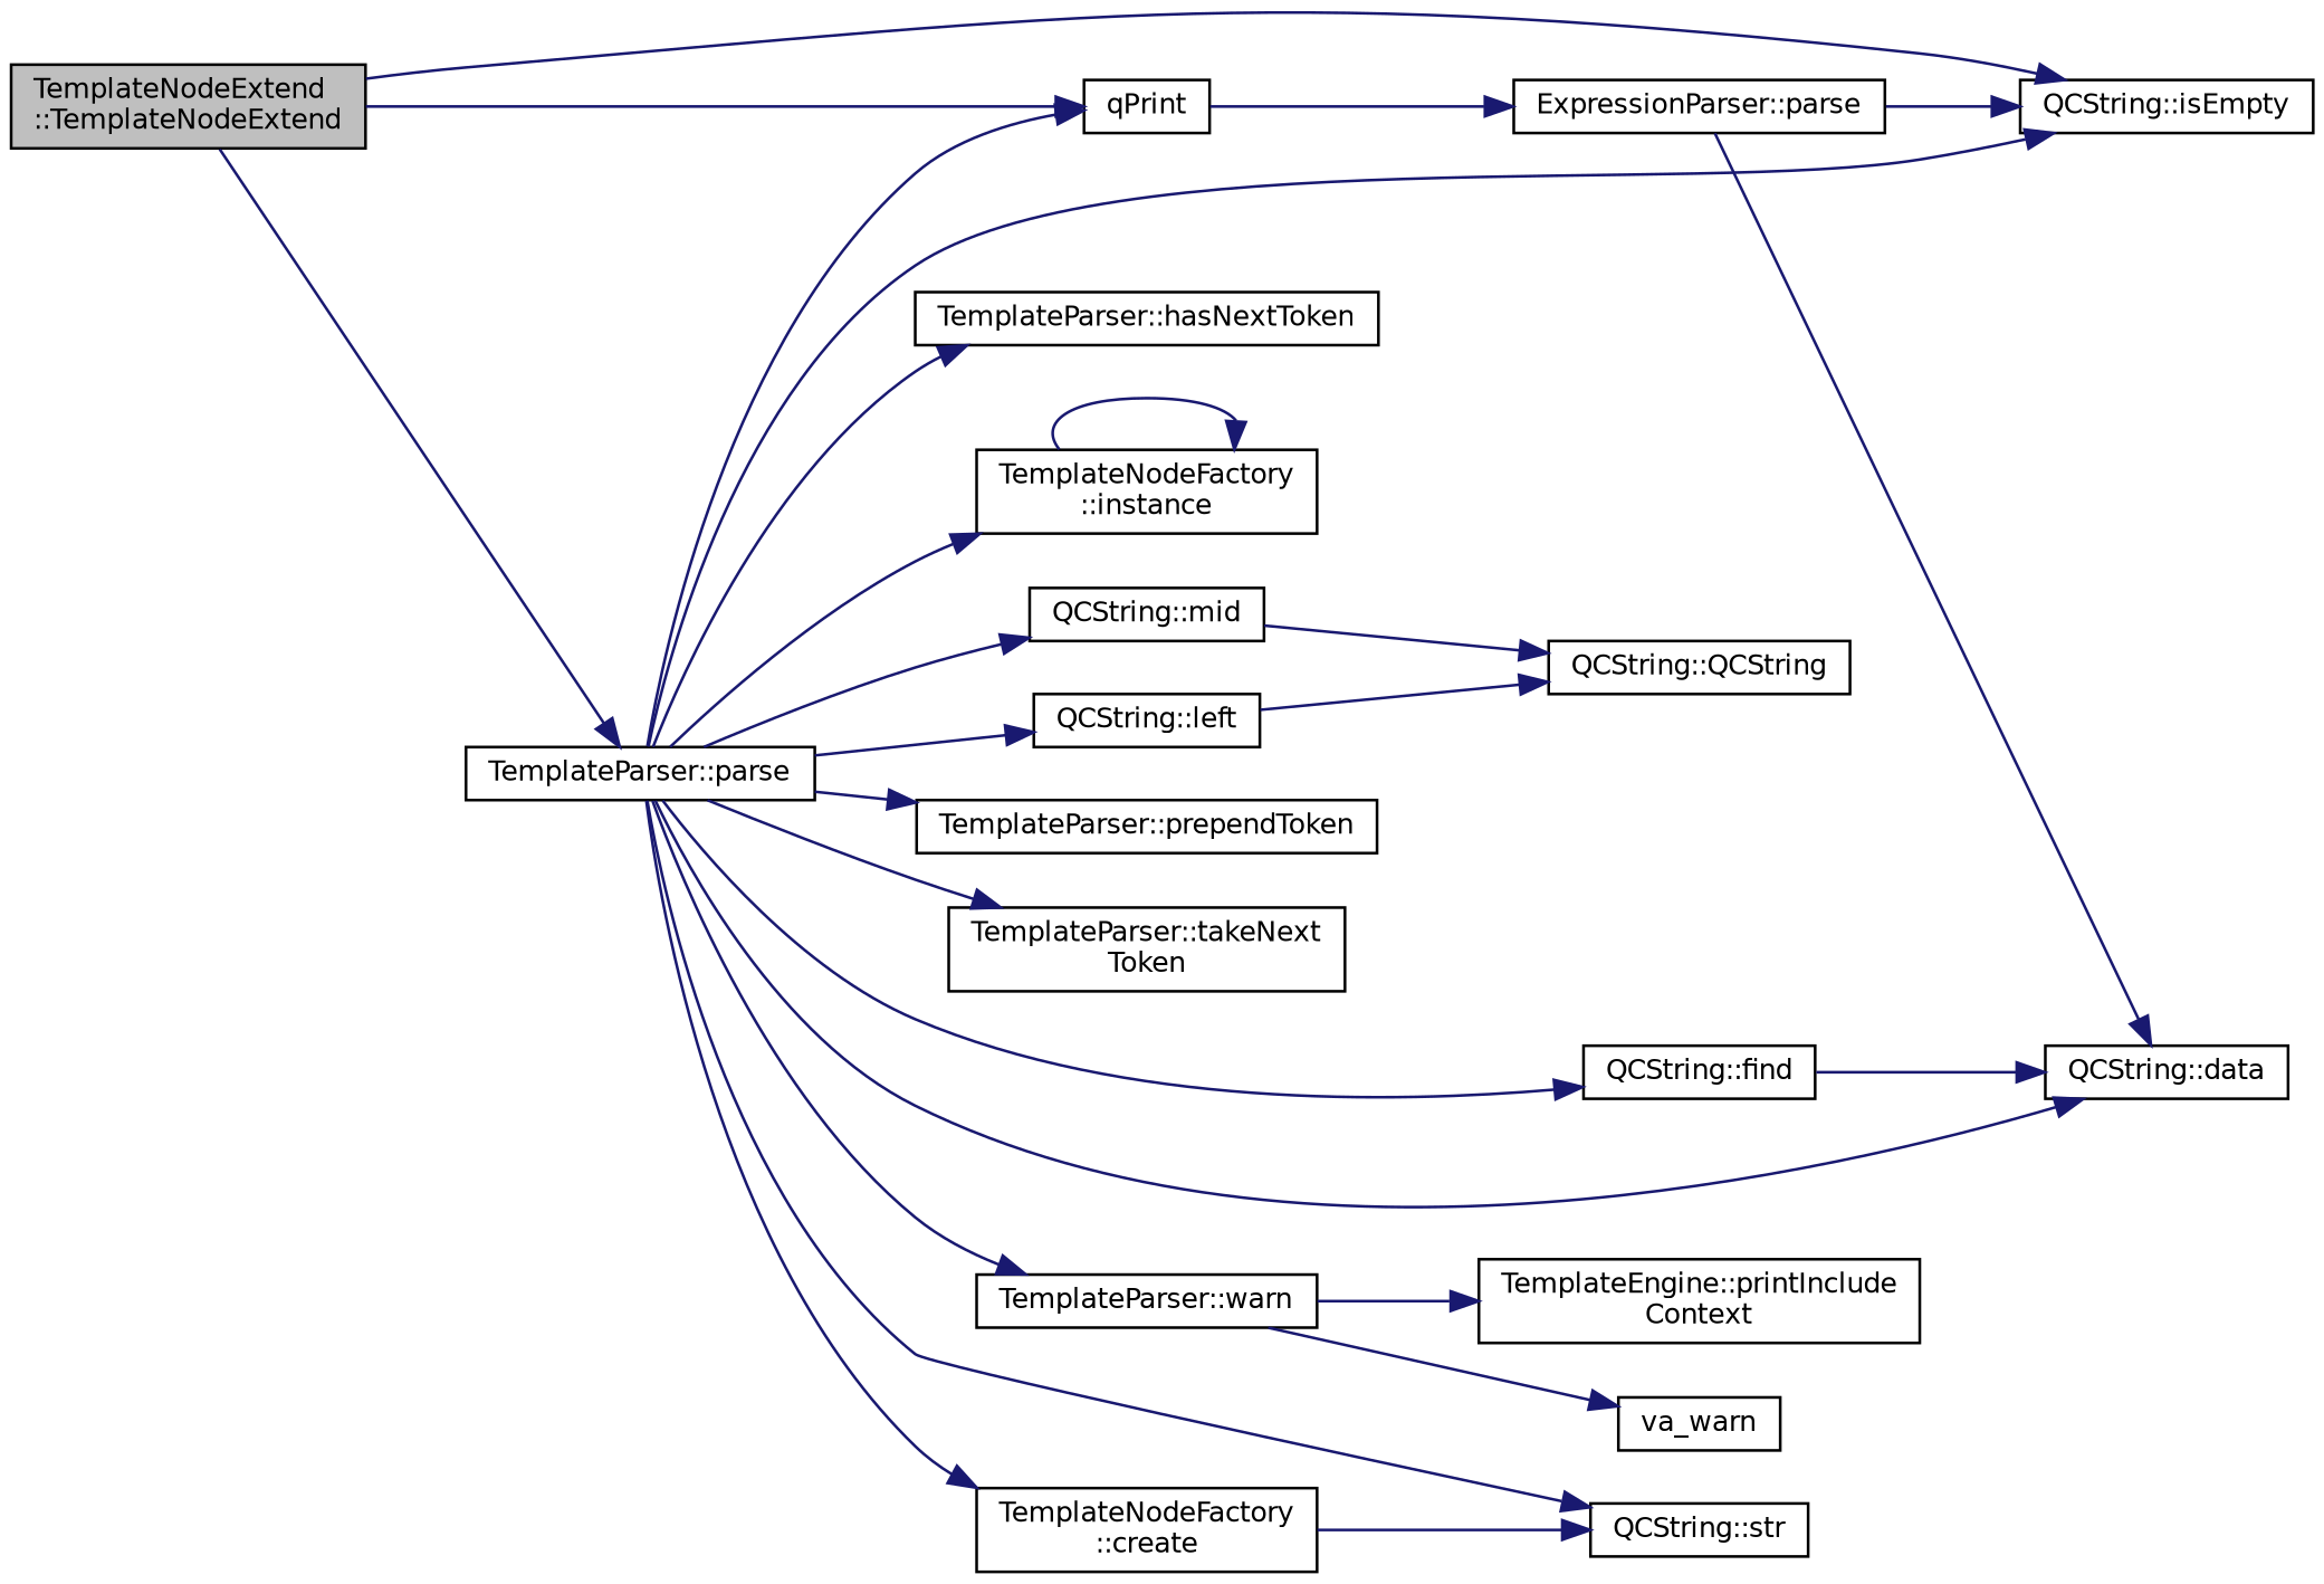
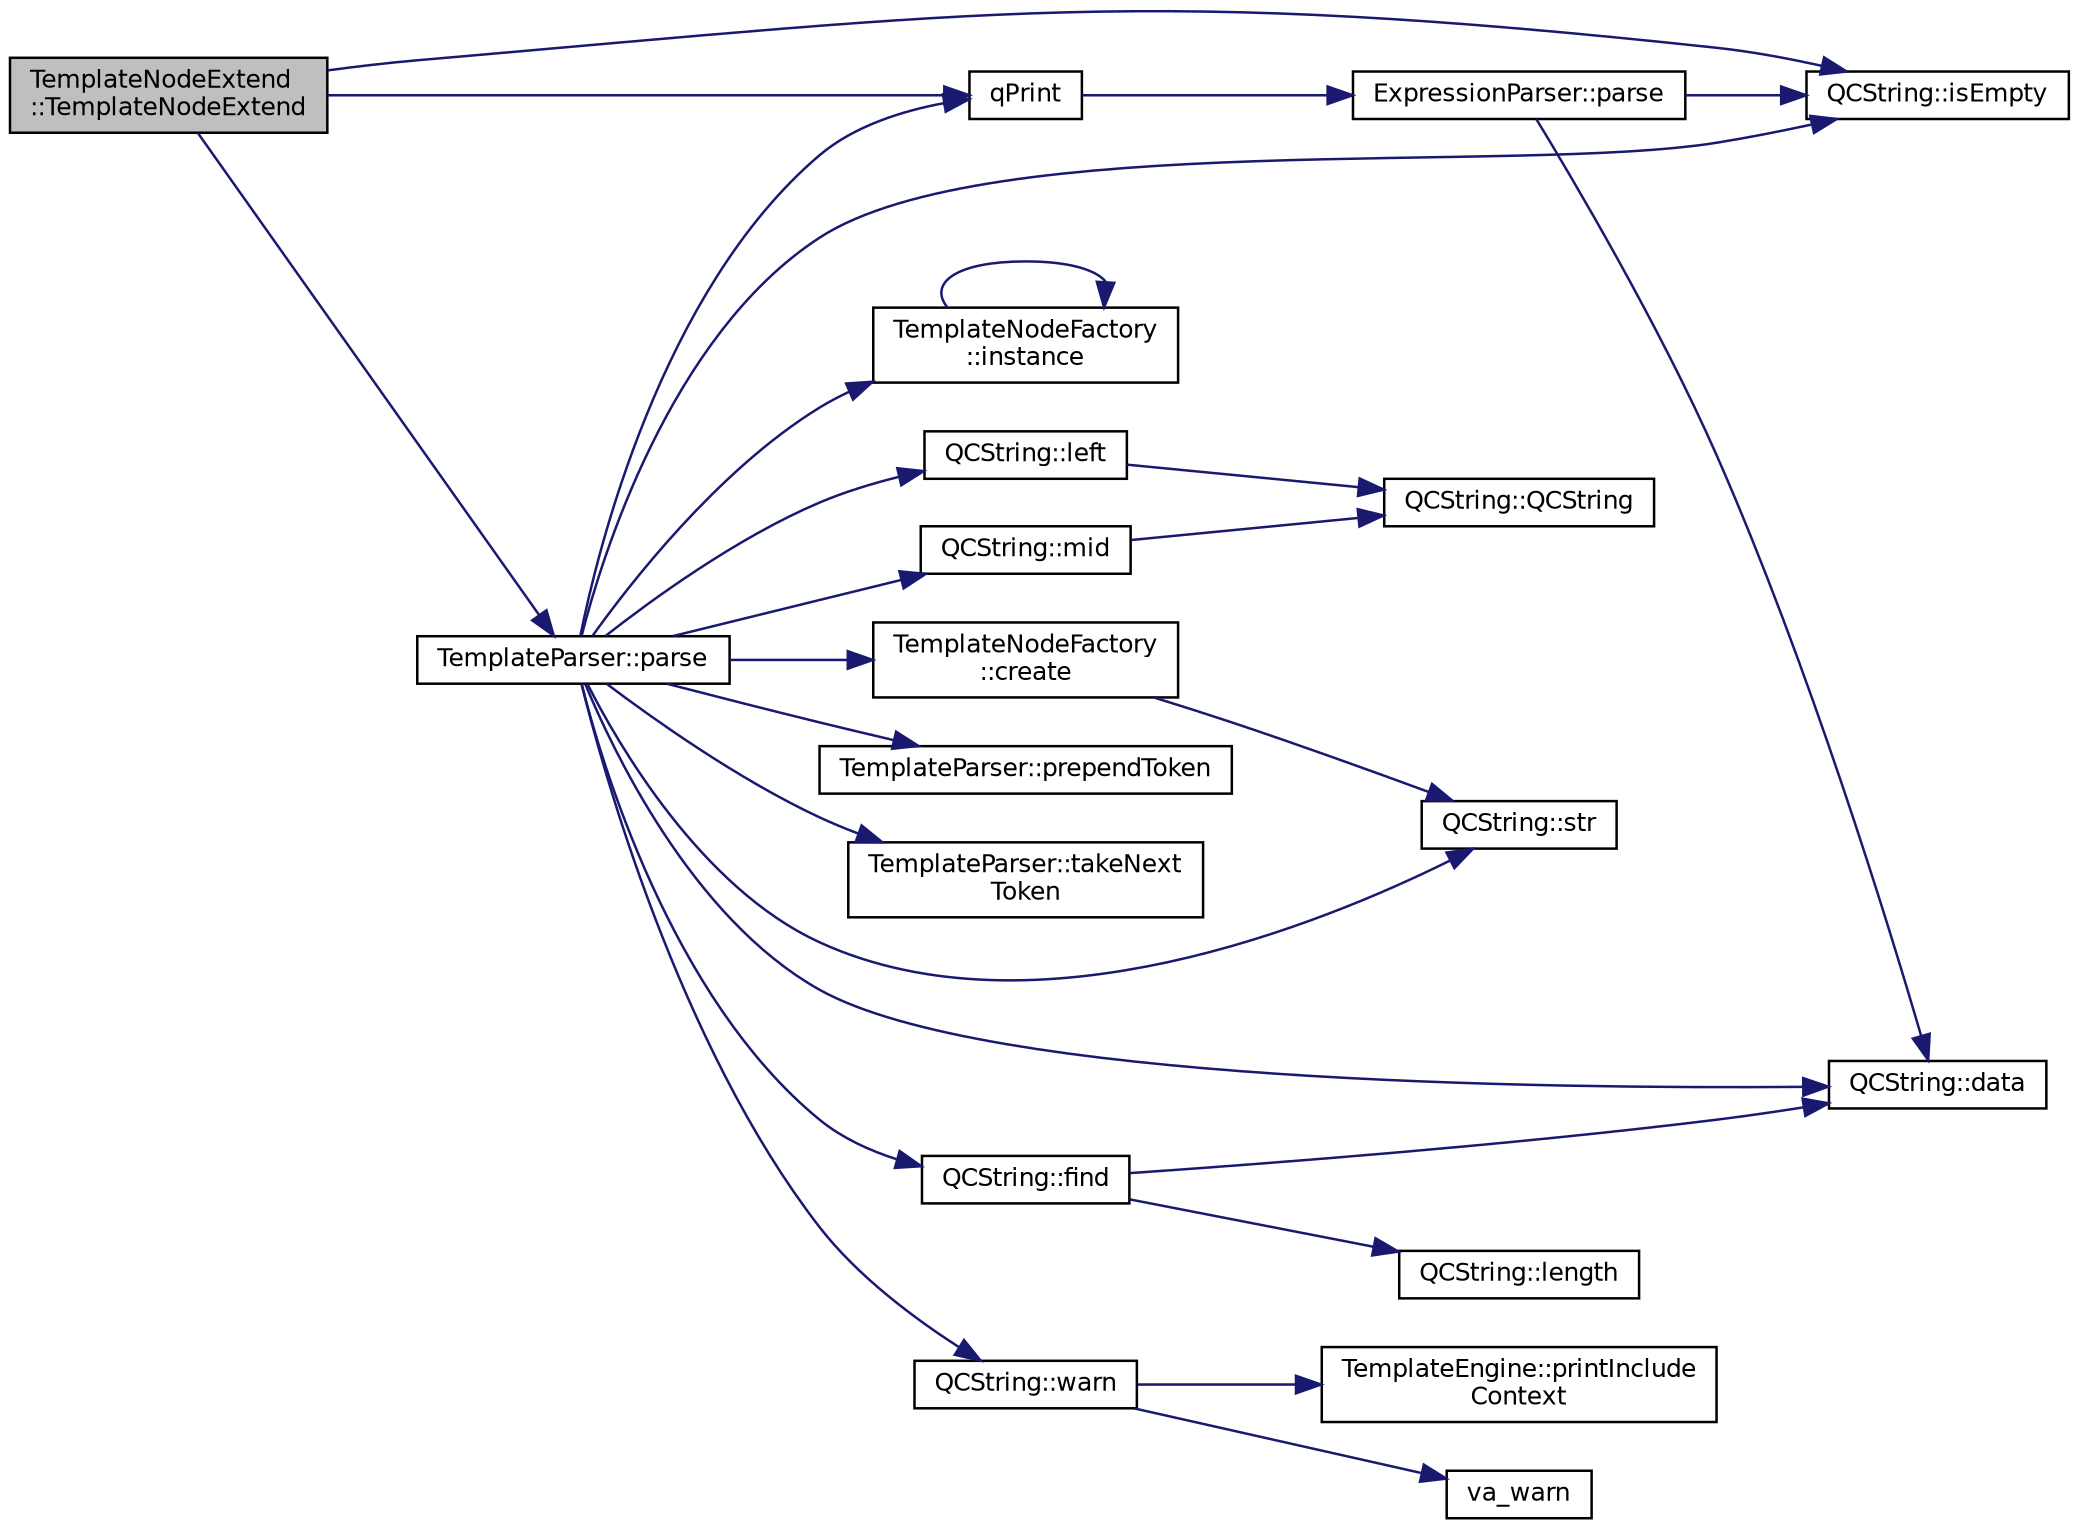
  digraph {
    rankdir=LR
    node [color=black fillcolor=white fontname=Helvetica fontsize=10 shape=record style=filled]
    edge [color=midnightblue fontname=Helvetica fontsize=10 labelfontname=Helvetica labelfontsize=10 style=solid]
    n1 [fillcolor=grey75 fontcolor=black height=0.2 label="TemplateNodeExtend\l::TemplateNodeExtend" width=0.4]
    n2 [height=0.2 label="QCString::isEmpty" width=0.4]
    n3 [height=0.2 label="TemplateParser::parse" width=0.4]
    n4 [height=0.2 label=qPrint width=0.4]
    n5 [height=0.2 label="ExpressionParser::parse" width=0.4]
    n6 [height=0.2 label="QCString::data" width=0.4]
-   n7 [height=0.2 label="TemplateParser::warn" width=0.4]
+   n7 [height=0.2 label="QCString::warn" width=0.4]
    n8 [height=0.2 label="TemplateNodeFactory\l::create" width=0.4]
    n9 [height=0.2 label="QCString::str" width=0.4]
    n10 [height=0.2 label="QCString::find" width=0.4]
-   n11 [height=0.2 label="TemplateParser::hasNextToken" width=0.4]
    n12 [height=0.2 label="TemplateNodeFactory\l::instance" width=0.4]
    n13 [height=0.2 label="QCString::left" width=0.4]
    n14 [height=0.2 label="QCString::mid" width=0.4]
    n15 [height=0.2 label="TemplateParser::prependToken" width=0.4]
    n16 [height=0.2 label="TemplateParser::takeNext\lToken" width=0.4]
    n17 [height=0.2 label="TemplateEngine::printInclude\lContext" width=0.4]
    n18 [height=0.2 label=va_warn width=0.4]
+   n19 [height=0.2 label="QCString::length" width=0.4]
    n20 [height=0.2 label="QCString::QCString" width=0.4]
    n1 -> n2
    n1 -> n3
    n1 -> n4
    n3 -> n2
    n3 -> n4
    n3 -> n6
    n3 -> n7
    n3 -> n8
    n3 -> n9
    n3 -> n10
-   n3 -> n11
    n3 -> n12
    n3 -> n13
    n3 -> n14
    n3 -> n15
    n3 -> n16
    n4 -> n5
    n5 -> n2
    n5 -> n6
    n7 -> n17
    n7 -> n18
    n8 -> n9
    n10 -> n6
+   n10 -> n19
    n12 -> n12
    n13 -> n20
    n14 -> n20
  }
